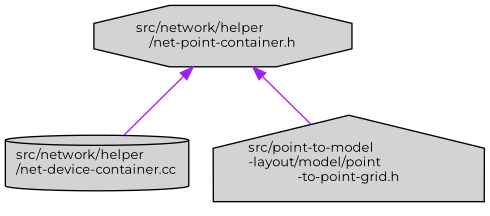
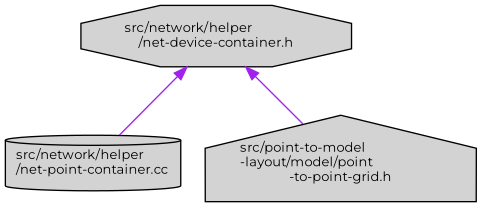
  digraph {
    fontname=Montserrat
    node [color=black fillcolor=lightgrey fontname=Montserrat fontsize=10 style=filled]
    edge [color=purple dir=back fontname=Montserrat fontsize=10 labelfontname=Helvetica labelfontsize=10 style=solid]
-   n1 [fontcolor=black height=0.2 label="src/network/helper\l/net-point-container.h" shape=octagon width=0.4]
-   n2 [height=0.2 label="src/network/helper\l/net-device-container.cc" shape=cylinder width=0.4]
+   n1 [fontcolor=black height=0.2 label="src/network/helper\l/net-device-container.h" shape=octagon width=0.4]
+   n2 [height=0.2 label="src/network/helper\l/net-point-container.cc" shape=cylinder width=0.4]
    n3 [height=0.2 label="src/point-to-model\l-layout/model/point\l-to-point-grid.h" shape=house width=0.4]
    n1 -> n2
    n1 -> n3
  }
